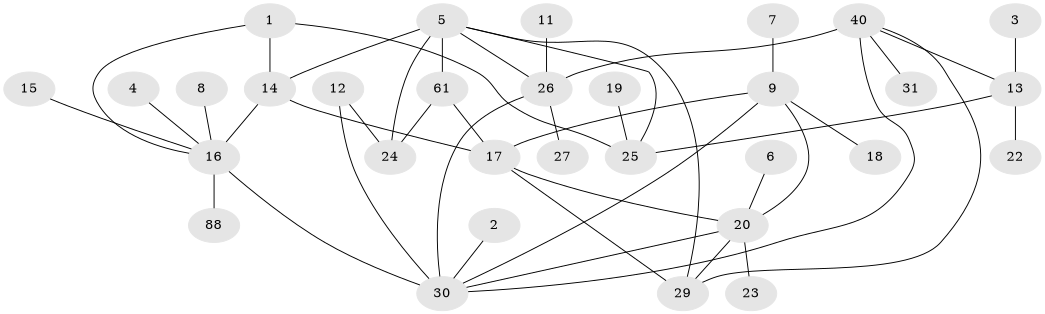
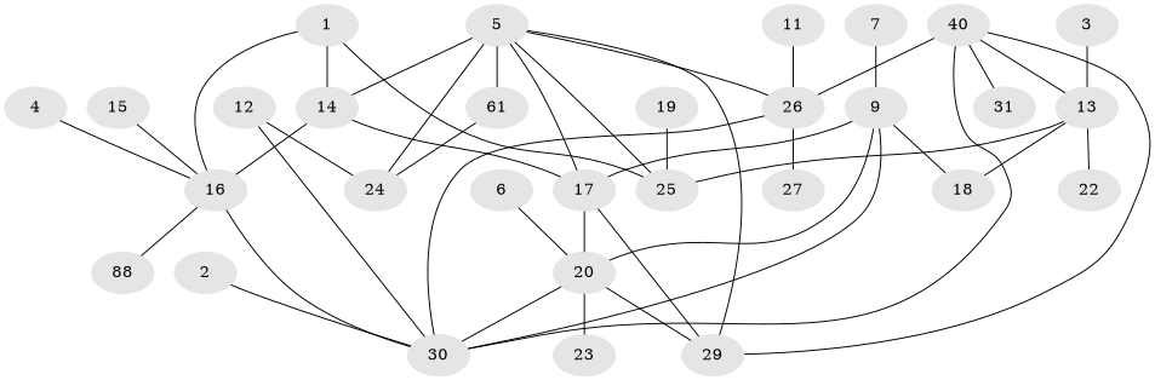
  graph {
    node [color=gray90 style=filled]
    edge [weight=1.0]
    1
    14
    16
    25
    17
    30
    n7 [label=88]
    2
    3
    13
    18
    22
    4
    5
    n15 [label=61]
    24
    26
    29
    20
    27
    6
    23
    7
    9
-   8
    n26 [label=40]
    31
    11
    12
    15
    19
    1 -- 14 [weight=2.0]
    1 -- 16 [weight=2.0]
    1 -- 25
    14 -- 16 [weight=4.0]
    14 -- 17 [weight=2.0]
    16 -- 30
    16 -- n7
    17 -- 29
    17 -- 20 [weight=3.0]
    2 -- 30
    3 -- 13
    13 -- 25 [weight=3.0]
+   13 -- 18
    13 -- 22
    4 -- 16
    5 -- 14
    5 -- 25 [weight=3.0]
-   n15 -- 17
+   5 -- 17
    5 -- n15 [weight=2.0]
    5 -- 24 [weight=4.0]
    5 -- 26
    5 -- 29
    n15 -- 24 [weight=2.0]
    26 -- 30 [weight=3.0]
    26 -- 27
    20 -- 30
    20 -- 29
    20 -- 23
    6 -- 20
    7 -- 9
    9 -- 17 [weight=3.0]
    9 -- 30
    9 -- 18
    9 -- 20 [weight=3.0]
-   8 -- 16
    n26 -- 30
    n26 -- 13
    n26 -- 26 [weight=3.0]
    n26 -- 29
    n26 -- 31
    11 -- 26
    12 -- 30
    12 -- 24
    15 -- 16
    19 -- 25
  }
